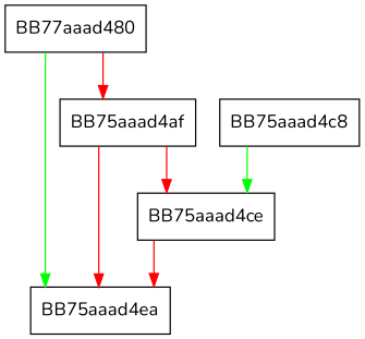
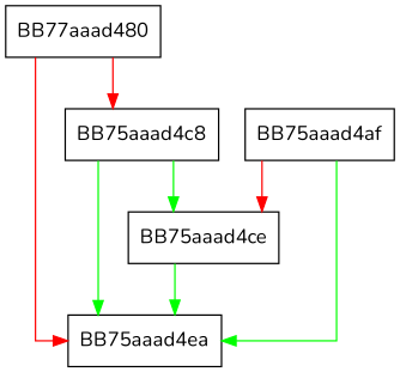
  digraph {
    fontname=Nunito
    splines=ortho
    node [fontname=Nunito shape=box]
    edge [color=green fontname=Nunito]
    n1 [label=BB77aaad480]
    BB75aaad4ea
    BB75aaad4af
    BB75aaad4ce
    BB75aaad4c8
-   n1 -> BB75aaad4ea
-   n1 -> BB75aaad4af [color=red]
-   BB75aaad4af -> BB75aaad4ea [color=red]
+   n1 -> BB75aaad4ea [color=red]
+   n1 -> BB75aaad4c8 [color=red]
+   BB75aaad4af -> BB75aaad4ea
    BB75aaad4af -> BB75aaad4ce [color=red]
-   BB75aaad4ce -> BB75aaad4ea [color=red]
+   BB75aaad4ce -> BB75aaad4ea
+   BB75aaad4c8 -> BB75aaad4ea
    BB75aaad4c8 -> BB75aaad4ce
  }
